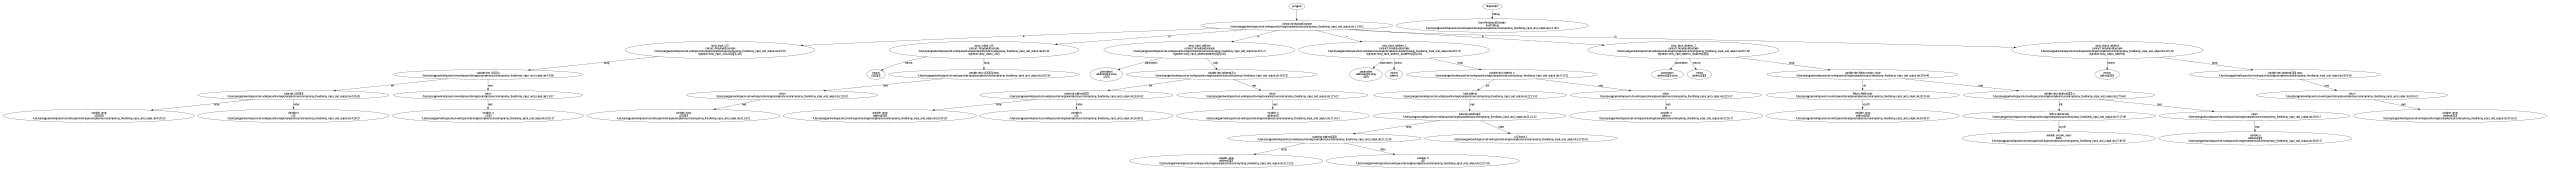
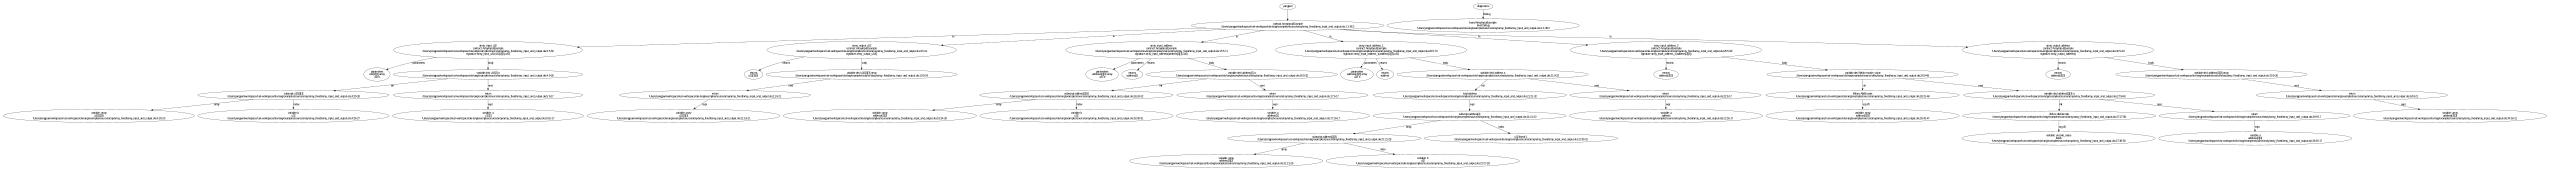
  strict digraph {
    fontname="Liberation Sans"
    node [fontname="Liberation Sans"]
    edge [fontname="Liberation Sans"]
    n1 [label="contract ArrayInputExample\n/Users/yangpan/workspace/rust-workspace/ola-lang/examples/source/array/array_fixed/array_input_and_output.ola:1:1-36:2"]
    n2 [label="array_input_u32\ncontract: ArrayInputExample\n/Users/yangpan/workspace/rust-workspace/ola-lang/examples/source/array/array_fixed/array_input_and_output.ola:3:5-59\nsignature array_input_u32(u32[2][3],u32)"]
    n3 [label="array_output_u32\ncontract: ArrayInputExample\n/Users/yangpan/workspace/rust-workspace/ola-lang/examples/source/array/array_fixed/array_input_and_output.ola:9:5-41\nsignature array_output_u32()"]
    n4 [label="array_input_address\ncontract: ArrayInputExample\n/Users/yangpan/workspace/rust-workspace/ola-lang/examples/source/array/array_fixed/array_input_and_output.ola:15:5-71\nsignature array_input_address(address[2][3],u32)"]
    n5 [label="array_input_address_1\ncontract: ArrayInputExample\n/Users/yangpan/workspace/rust-workspace/ola-lang/examples/source/array/array_fixed/array_input_and_output.ola:20:5-70\nsignature array_input_address_1(address[2][3],u32)"]
    n6 [label="array_input_address_2\ncontract: ArrayInputExample\n/Users/yangpan/workspace/rust-workspace/ola-lang/examples/source/array/array_fixed/array_input_and_output.ola:25:5-69\nsignature array_input_address_2(address[2][3])"]
    n7 [label="array_output_address\ncontract: ArrayInputExample\n/Users/yangpan/workspace/rust-workspace/ola-lang/examples/source/array/array_fixed/array_input_and_output.ola:32:5-49\nsignature array_output_address()"]
+   n8 [label="parameters\nu32[2][3] array\nu32 b"]
    n9 [label="variable decl u32[2] a\n/Users/yangpan/workspace/rust-workspace/ola-lang/examples/source/array/array_fixed/array_input_and_output.ola:4:9-28"]
    n10 [label="returns\nu32[2][3] "]
    n11 [label="variable decl u32[2][3] array\n/Users/yangpan/workspace/rust-workspace/ola-lang/examples/source/array/array_fixed/array_input_and_output.ola:10:9-24"]
    n12 [label="parameters\naddress[2][3] array\nu32 b"]
+   n13 [label="returns\naddress[2] "]
    n14 [label="variable decl address[2] a\n/Users/yangpan/workspace/rust-workspace/ola-lang/examples/source/array/array_fixed/array_input_and_output.ola:16:9-32"]
    n15 [label="parameters\naddress[2][3] array\nu32 b"]
    n16 [label="returns\naddress "]
    n17 [label="variable decl address a\n/Users/yangpan/workspace/rust-workspace/ola-lang/examples/source/array/array_fixed/array_input_and_output.ola:21:9-32"]
-   n18 [label="parameters\naddress[2][3] array"]
    n19 [label="returns\naddress[2][3] "]
    n20 [label="variable decl fields encode_value\n/Users/yangpan/workspace/rust-workspace/ola-lang/examples/source/array/array_fixed/array_input_and_output.ola:26:9-48"]
    n21 [label="returns\naddress[2][3] "]
    n22 [label="variable decl address[2][3] array\n/Users/yangpan/workspace/rust-workspace/ola-lang/examples/source/array/array_fixed/array_input_and_output.ola:33:9-28"]
    n23 [label="subscript u32[2][3]\n/Users/yangpan/workspace/rust-workspace/ola-lang/examples/source/array/array_fixed/array_input_and_output.ola:4:20-28"]
    n24 [label="return\n/Users/yangpan/workspace/rust-workspace/ola-lang/examples/source/array/array_fixed/array_input_and_output.ola:5:9-17"]
    n25 [label="variable: array\nu32[2][3]\n/Users/yangpan/workspace/rust-workspace/ola-lang/examples/source/array/array_fixed/array_input_and_output.ola:4:20-25"]
    n26 [label="variable: b\nu32\n/Users/yangpan/workspace/rust-workspace/ola-lang/examples/source/array/array_fixed/array_input_and_output.ola:4:26-27"]
    n27 [label="variable: a\nu32[2]\n/Users/yangpan/workspace/rust-workspace/ola-lang/examples/source/array/array_fixed/array_input_and_output.ola:5:16-17"]
    n28 [label="return\n/Users/yangpan/workspace/rust-workspace/ola-lang/examples/source/array/array_fixed/array_input_and_output.ola:11:9-21"]
    n29 [label="variable: array\nu32[2][3]\n/Users/yangpan/workspace/rust-workspace/ola-lang/examples/source/array/array_fixed/array_input_and_output.ola:11:16-21"]
    n30 [label="subscript address[2][3]\n/Users/yangpan/workspace/rust-workspace/ola-lang/examples/source/array/array_fixed/array_input_and_output.ola:16:24-32"]
    n31 [label="return\n/Users/yangpan/workspace/rust-workspace/ola-lang/examples/source/array/array_fixed/array_input_and_output.ola:17:9-17"]
    n32 [label="variable: array\naddress[2][3]\n/Users/yangpan/workspace/rust-workspace/ola-lang/examples/source/array/array_fixed/array_input_and_output.ola:16:24-29"]
    n33 [label="variable: b\nu32\n/Users/yangpan/workspace/rust-workspace/ola-lang/examples/source/array/array_fixed/array_input_and_output.ola:16:30-31"]
    n34 [label="variable: a\naddress[2]\n/Users/yangpan/workspace/rust-workspace/ola-lang/examples/source/array/array_fixed/array_input_and_output.ola:17:16-17"]
    n35 [label="load address\n/Users/yangpan/workspace/rust-workspace/ola-lang/examples/source/array/array_fixed/array_input_and_output.ola:21:21-32"]
    n36 [label="return\n/Users/yangpan/workspace/rust-workspace/ola-lang/examples/source/array/array_fixed/array_input_and_output.ola:22:9-17"]
    n37 [label="subscript address[2]\n/Users/yangpan/workspace/rust-workspace/ola-lang/examples/source/array/array_fixed/array_input_and_output.ola:21:21-32"]
    n38 [label="variable: a\naddress\n/Users/yangpan/workspace/rust-workspace/ola-lang/examples/source/array/array_fixed/array_input_and_output.ola:22:16-17"]
    n39 [label="subscript address[2][3]\n/Users/yangpan/workspace/rust-workspace/ola-lang/examples/source/array/array_fixed/array_input_and_output.ola:21:21-29"]
    n40 [label="u32 literal: 1\n/Users/yangpan/workspace/rust-workspace/ola-lang/examples/source/array/array_fixed/array_input_and_output.ola:21:30-31"]
    n41 [label="variable: array\naddress[2][3]\n/Users/yangpan/workspace/rust-workspace/ola-lang/examples/source/array/array_fixed/array_input_and_output.ola:21:21-26"]
    n42 [label="variable: b\nu32\n/Users/yangpan/workspace/rust-workspace/ola-lang/examples/source/array/array_fixed/array_input_and_output.ola:21:27-28"]
    n43 [label="libfunc AbiEncode\n/Users/yangpan/workspace/rust-workspace/ola-lang/examples/source/array/array_fixed/array_input_and_output.ola:26:31-48"]
    n44 [label="variable decl address[2][3] a\n/Users/yangpan/workspace/rust-workspace/ola-lang/examples/source/array/array_fixed/array_input_and_output.ola:27:9-68"]
    n45 [label="variable: array\naddress[2][3]\n/Users/yangpan/workspace/rust-workspace/ola-lang/examples/source/array/array_fixed/array_input_and_output.ola:26:42-47"]
    n46 [label="libfunc AbiDecode\n/Users/yangpan/workspace/rust-workspace/ola-lang/examples/source/array/array_fixed/array_input_and_output.ola:27:27-68"]
    n47 [label="return\n/Users/yangpan/workspace/rust-workspace/ola-lang/examples/source/array/array_fixed/array_input_and_output.ola:28:9-17"]
    n48 [label="variable: encode_value\nfields\n/Users/yangpan/workspace/rust-workspace/ola-lang/examples/source/array/array_fixed/array_input_and_output.ola:27:38-50"]
    n49 [label="variable: a\naddress[2][3]\n/Users/yangpan/workspace/rust-workspace/ola-lang/examples/source/array/array_fixed/array_input_and_output.ola:28:16-17"]
    n50 [label="return\n/Users/yangpan/workspace/rust-workspace/ola-lang/examples/source/array/array_fixed/array_input_and_output.ola:34:9-21"]
    n51 [label="variable: array\naddress[2][3]\n/Users/yangpan/workspace/rust-workspace/ola-lang/examples/source/array/array_fixed/array_input_and_output.ola:34:16-21"]
    n52 [label="found ArrayInputExample \nlevel Debug\n/Users/yangpan/workspace/rust-workspace/ola-lang/examples/source/array/array_fixed/array_input_and_output.ola:1:1-36:2"]
    n53 [label=yangpan]
    diagnostics
    n1 -> n2 [label=fn]
    n1 -> n3 [label=fn]
    n1 -> n4 [label=fn]
    n1 -> n5 [label=fn]
    n1 -> n6 [label=fn]
    n1 -> n7 [label=fn]
+   n2 -> n8 [label=parameters]
    n2 -> n9 [label=body]
    n3 -> n10 [label=returns]
    n3 -> n11 [label=body]
    n4 -> n12 [label=parameters]
+   n4 -> n13 [label=returns]
    n4 -> n14 [label=body]
    n5 -> n15 [label=parameters]
    n5 -> n16 [label=returns]
    n5 -> n17 [label=body]
-   n6 -> n18 [label=parameters]
    n6 -> n19 [label=returns]
    n6 -> n20 [label=body]
    n7 -> n21 [label=returns]
    n7 -> n22 [label=body]
    n9 -> n23 [label=init]
    n9 -> n24 [label=next]
    n11 -> n28 [label=next]
    n14 -> n30 [label=init]
    n14 -> n31 [label=next]
    n17 -> n35 [label=init]
    n17 -> n36 [label=next]
    n20 -> n43 [label=init]
    n20 -> n44 [label=next]
    n22 -> n50 [label=next]
    n23 -> n25 [label=array]
    n23 -> n26 [label=index]
    n24 -> n27 [label=expr]
    n28 -> n29 [label=expr]
    n30 -> n32 [label=array]
    n30 -> n33 [label=index]
    n31 -> n34 [label=expr]
    n35 -> n37 [label=expr]
    n36 -> n38 [label=expr]
    n37 -> n39 [label=array]
    n37 -> n40 [label=index]
    n39 -> n41 [label=array]
    n39 -> n42 [label=index]
    n43 -> n45 [label="arg #0"]
    n44 -> n46 [label=init]
    n44 -> n47 [label=next]
    n46 -> n48 [label="arg #0"]
    n47 -> n49 [label=expr]
    n50 -> n51 [label=expr]
    n53 -> n1
    diagnostics -> n52 [label=Debug]
  }
